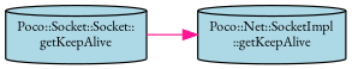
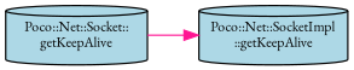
  digraph {
    rankdir=LR
    fontname="EB Garamond"
    node [color=black fillcolor=lightblue fontname="EB Garamond" fontsize=10 shape=cylinder style=filled]
-   n1 [fontcolor=black height=0.2 label="Poco::Socket::Socket::\lgetKeepAlive" width=0.4]
+   n1 [fontcolor=black height=0.2 label="Poco::Net::Socket::\lgetKeepAlive" width=0.4]
    n2 [height=0.2 label="Poco::Net::SocketImpl\l::getKeepAlive" width=0.4]
    n1 -> n2 [color=deeppink fontname="EB Garamond" fontsize=10 labelfontname=Helvetica labelfontsize=10 style=solid]
  }
